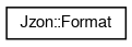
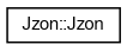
  digraph {
    rankdir=LR
-   n1 [color=black fillcolor=white fontname=FreeSans fontsize=10 height=0.2 label="Jzon::Format" shape=record style=filled width=0.4]
+   n1 [color=black fillcolor=white fontname=FreeSans fontsize=10 height=0.2 label="Jzon::Jzon" shape=record style=filled width=0.4]
  }
